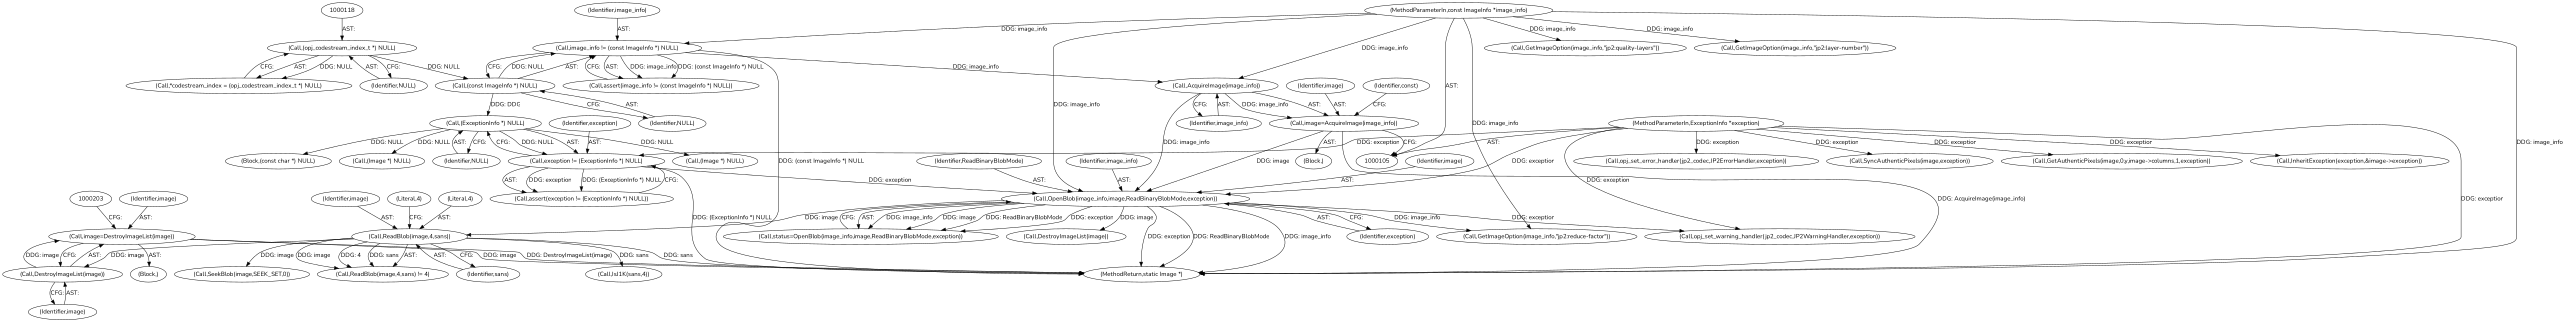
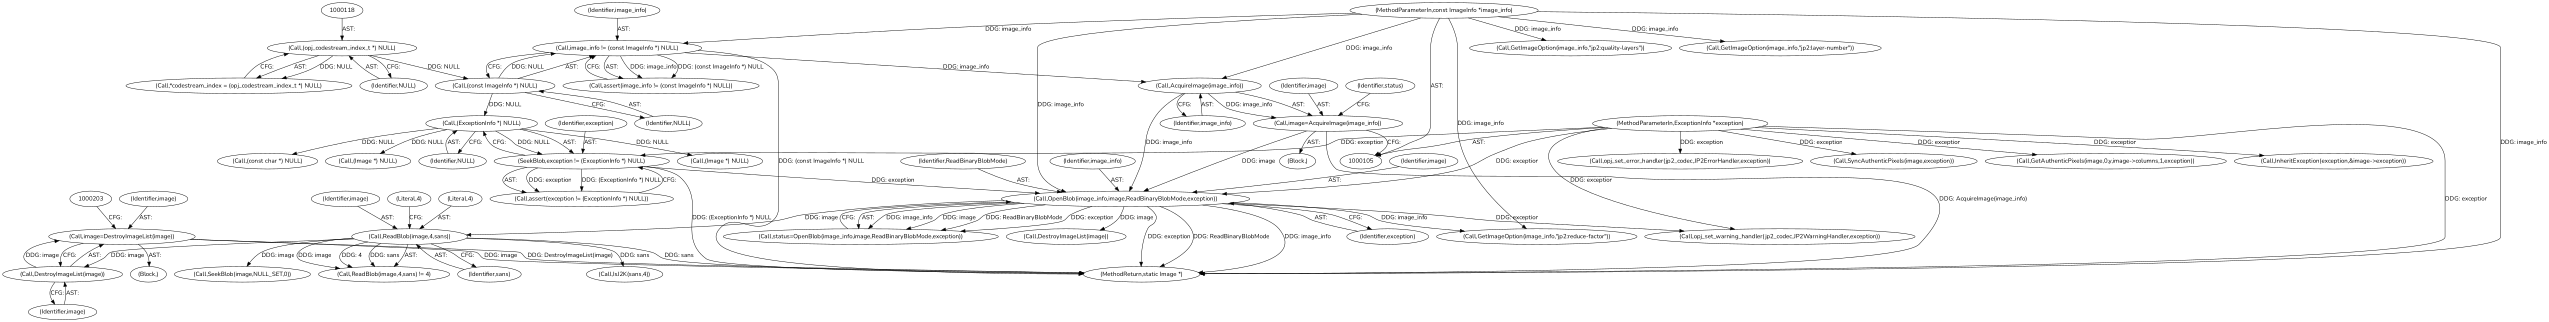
  digraph {
    fontname=Nunito
    node [fontname=Nunito]
    edge [fontname=Nunito]
    n1 [label="(Call,image=DestroyImageList(image))"]
    n2 [label="(Call,DestroyImageList(image))"]
    n3 [label="(MethodReturn,static Image *)"]
    n4 [label="(Block,)"]
    n5 [label="(Identifier,image)"]
    n6 [label="(Call,ReadBlob(image,4,sans))"]
-   n7 [label="(Call,SeekBlob(image,SEEK_SET,0))"]
+   n7 [label="(Call,SeekBlob(image,NULL_SET,0))"]
    n8 [label="(Identifier,sans)"]
    n9 [label="(Call,ReadBlob(image,4,sans) != 4)"]
-   n10 [label="(Call,IsJ1K(sans,4))"]
+   n10 [label="(Call,IsJ2K(sans,4))"]
    n11 [label="(Call,OpenBlob(image_info,image,ReadBinaryBlobMode,exception))"]
    n12 [label="(Call,status=OpenBlob(image_info,image,ReadBinaryBlobMode,exception))"]
    n13 [label="(Call,GetImageOption(image_info,\"jp2:reduce-factor\"))"]
    n14 [label="(Identifier,exception)"]
    n15 [label="(Call,opj_set_warning_handler(jp2_codec,JP2WarningHandler,exception))"]
    n16 [label="(Call,DestroyImageList(image))"]
    n17 [label="(Call,AcquireImage(image_info))"]
    n18 [label="(Call,image=AcquireImage(image_info))"]
    n19 [label="(Identifier,image_info)"]
    1000105
    n21 [label="(Block,)"]
    n22 [label="(Call,image_info != (const ImageInfo *) NULL)"]
    n23 [label="(Call,(const ImageInfo *) NULL)"]
    n24 [label="(Call,assert(image_info != (const ImageInfo *) NULL))"]
    n25 [label="(Call,(ExceptionInfo *) NULL)"]
    n26 [label="(Identifier,NULL)"]
    n27 [label="(MethodParameterIn,const ImageInfo *image_info)"]
    n28 [label="(Call,GetImageOption(image_info,\"jp2:quality-layers\"))"]
    n29 [label="(Call,GetImageOption(image_info,\"jp2:layer-number\"))"]
-   n30 [label="(Call,exception != (ExceptionInfo *) NULL)"]
+   n30 [label="(SeekBlob,exception != (ExceptionInfo *) NULL)"]
    n31 [label="(Call,(Image *) NULL)"]
    n32 [label="(Identifier,NULL)"]
    n33 [label="(Call,(Image *) NULL)"]
-   n34 [label="(Block,(const char *) NULL)"]
+   n34 [label="(Call,(const char *) NULL)"]
    n35 [label="(Call,(opj_codestream_index_t *) NULL)"]
    n36 [label="(Identifier,NULL)"]
    n37 [label="(Call,*codestream_index = (opj_codestream_index_t *) NULL)"]
    n38 [label="(Call,assert(exception != (ExceptionInfo *) NULL))"]
    n39 [label="(MethodParameterIn,ExceptionInfo *exception)"]
    n40 [label="(Call,SyncAuthenticPixels(image,exception))"]
    n41 [label="(Call,GetAuthenticPixels(image,0,y,image->columns,1,exception))"]
    n42 [label="(Call,InheritException(exception,&image->exception))"]
    n43 [label="(Call,opj_set_error_handler(jp2_codec,JP2ErrorHandler,exception))"]
    n44 [label="(Identifier,image_info)"]
-   n45 [label="(Identifier,const)"]
+   n45 [label="(Identifier,status)"]
    n46 [label="(Identifier,image)"]
    n47 [label="(Identifier,ReadBinaryBlobMode)"]
    n48 [label="(Identifier,image_info)"]
    n49 [label="(Identifier,exception)"]
    n50 [label="(Literal,4)"]
    n51 [label="(Identifier,image)"]
    n52 [label="(Literal,4)"]
    n53 [label="(Identifier,image)"]
    n54 [label="(Identifier,image)"]
    1000203
    1000118
    n1 -> n2 [label="CFG: "]
    n1 -> n3 [label="DDG: DestroyImageList(image)"]
    n1 -> n3 [label="DDG: image"]
    n1 -> n4 [label="AST: "]
    n2 -> n1 [label="AST: "]
    n2 -> n1 [label="DDG: image"]
    n2 -> n5 [label="CFG: "]
    n5 -> n2 [label="AST: "]
    n6 -> n2 [label="DDG: image"]
    n6 -> n3 [label="DDG: sans"]
    n6 -> n7 [label="DDG: image"]
    n6 -> n8 [label="CFG: "]
    n6 -> n9 [label="AST: "]
    n6 -> n9 [label="DDG: image"]
    n6 -> n9 [label="DDG: 4"]
    n6 -> n9 [label="DDG: sans"]
    n6 -> n10 [label="DDG: sans"]
    n8 -> n6 [label="AST: "]
    n11 -> n3 [label="DDG: image_info"]
    n11 -> n3 [label="DDG: exception"]
    n11 -> n3 [label="DDG: ReadBinaryBlobMode"]
    n11 -> n6 [label="DDG: image"]
    n11 -> n12 [label="AST: "]
    n11 -> n12 [label="DDG: image_info"]
    n11 -> n12 [label="DDG: image"]
    n11 -> n12 [label="DDG: ReadBinaryBlobMode"]
    n11 -> n12 [label="DDG: exception"]
    n11 -> n13 [label="DDG: image_info"]
    n11 -> n14 [label="CFG: "]
    n11 -> n15 [label="DDG: exception"]
    n11 -> n16 [label="DDG: image"]
    n12 -> n11 [label="CFG: "]
    n14 -> n11 [label="AST: "]
    n17 -> n11 [label="DDG: image_info"]
    n17 -> n18 [label="AST: "]
    n17 -> n18 [label="DDG: image_info"]
    n17 -> n19 [label="CFG: "]
    n18 -> n3 [label="DDG: AcquireImage(image_info)"]
    n18 -> n11 [label="DDG: image"]
    n18 -> 1000105 [label="CFG: "]
    n18 -> n21 [label="AST: "]
    n19 -> n17 [label="AST: "]
    n22 -> n3 [label="DDG: (const ImageInfo *) NULL"]
    n22 -> n17 [label="DDG: image_info"]
    n22 -> n23 [label="CFG: "]
    n22 -> n24 [label="AST: "]
    n22 -> n24 [label="DDG: image_info"]
    n22 -> n24 [label="DDG: (const ImageInfo *) NULL"]
    n23 -> n22 [label="AST: "]
    n23 -> n22 [label="DDG: NULL"]
-   n23 -> n25 [label="DDG: DDG"]
+   n23 -> n25 [label="DDG: NULL"]
    n23 -> n26 [label="CFG: "]
    n24 -> n22 [label="CFG: "]
    n25 -> n30 [label="AST: "]
    n25 -> n30 [label="DDG: NULL"]
    n25 -> n31 [label="DDG: NULL"]
    n25 -> n32 [label="CFG: "]
    n25 -> n33 [label="DDG: NULL"]
    n25 -> n34 [label="DDG: NULL"]
    n26 -> n23 [label="AST: "]
    n27 -> n3 [label="DDG: image_info"]
    n27 -> n11 [label="DDG: image_info"]
    n27 -> n13 [label="DDG: image_info"]
    n27 -> n17 [label="DDG: image_info"]
    n27 -> 1000105 [label="AST: "]
    n27 -> n22 [label="DDG: image_info"]
    n27 -> n28 [label="DDG: image_info"]
    n27 -> n29 [label="DDG: image_info"]
    n30 -> n3 [label="DDG: (ExceptionInfo *) NULL"]
    n30 -> n11 [label="DDG: exception"]
    n30 -> n25 [label="CFG: "]
    n30 -> n38 [label="AST: "]
    n30 -> n38 [label="DDG: exception"]
    n30 -> n38 [label="DDG: (ExceptionInfo *) NULL"]
    n32 -> n25 [label="AST: "]
    n35 -> n23 [label="DDG: NULL"]
    n35 -> n36 [label="CFG: "]
    n35 -> n37 [label="AST: "]
    n35 -> n37 [label="DDG: NULL"]
    n36 -> n35 [label="AST: "]
    n37 -> n35 [label="CFG: "]
    n38 -> n30 [label="CFG: "]
    n39 -> n3 [label="DDG: exception"]
    n39 -> n11 [label="DDG: exception"]
    n39 -> n15 [label="DDG: exception"]
    n39 -> 1000105 [label="AST: "]
    n39 -> n30 [label="DDG: exception"]
    n39 -> n40 [label="DDG: exception"]
    n39 -> n41 [label="DDG: exception"]
    n39 -> n42 [label="DDG: exception"]
    n39 -> n43 [label="DDG: exception"]
    n44 -> n22 [label="AST: "]
    n45 -> n18 [label="CFG: "]
    n46 -> n18 [label="AST: "]
    n47 -> n11 [label="AST: "]
    n48 -> n11 [label="AST: "]
    n49 -> n30 [label="AST: "]
    n50 -> n6 [label="AST: "]
    n51 -> n6 [label="AST: "]
    n52 -> n6 [label="CFG: "]
    n53 -> n11 [label="AST: "]
    n54 -> n1 [label="AST: "]
    1000203 -> n1 [label="CFG: "]
    1000118 -> n35 [label="AST: "]
  }
